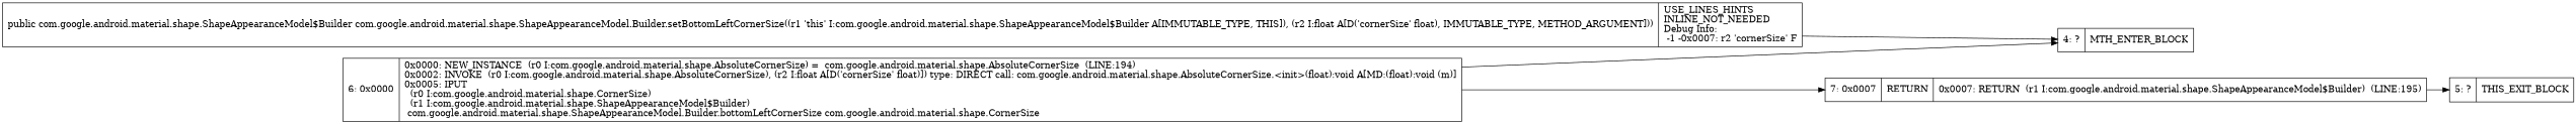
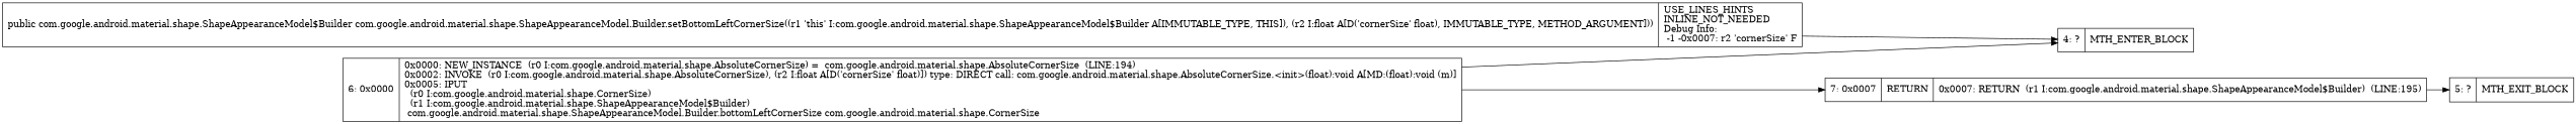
  digraph {
    rankdir=LR
    node [shape=record]
    n1 [label="{4\:\ ?|MTH_ENTER_BLOCK\l}"]
    n2 [label="{6\:\ 0x0000|0x0000: NEW_INSTANCE  (r0 I:com.google.android.material.shape.AbsoluteCornerSize) =  com.google.android.material.shape.AbsoluteCornerSize  (LINE:194)\l0x0002: INVOKE  (r0 I:com.google.android.material.shape.AbsoluteCornerSize), (r2 I:float A[D('cornerSize' float)]) type: DIRECT call: com.google.android.material.shape.AbsoluteCornerSize.\<init\>(float):void A[MD:(float):void (m)]\l0x0005: IPUT  \l  (r0 I:com.google.android.material.shape.CornerSize)\l  (r1 I:com.google.android.material.shape.ShapeAppearanceModel$Builder)\l com.google.android.material.shape.ShapeAppearanceModel.Builder.bottomLeftCornerSize com.google.android.material.shape.CornerSize \l}"]
    n3 [label="{7\:\ 0x0007|RETURN\l|0x0007: RETURN  (r1 I:com.google.android.material.shape.ShapeAppearanceModel$Builder)  (LINE:195)\l}"]
-   n4 [label="{5\:\ ?|THIS_EXIT_BLOCK\l}"]
+   n4 [label="{5\:\ ?|MTH_EXIT_BLOCK\l}"]
    n5 [label="{public com.google.android.material.shape.ShapeAppearanceModel$Builder com.google.android.material.shape.ShapeAppearanceModel.Builder.setBottomLeftCornerSize((r1 'this' I:com.google.android.material.shape.ShapeAppearanceModel$Builder A[IMMUTABLE_TYPE, THIS]), (r2 I:float A[D('cornerSize' float), IMMUTABLE_TYPE, METHOD_ARGUMENT]))  | USE_LINES_HINTS\lINLINE_NOT_NEEDED\lDebug Info:\l  \-1 \-0x0007: r2 'cornerSize' F\l}"]
    n2 -> n1
    n2 -> n3
    n3 -> n4
    n5 -> n1
  }
